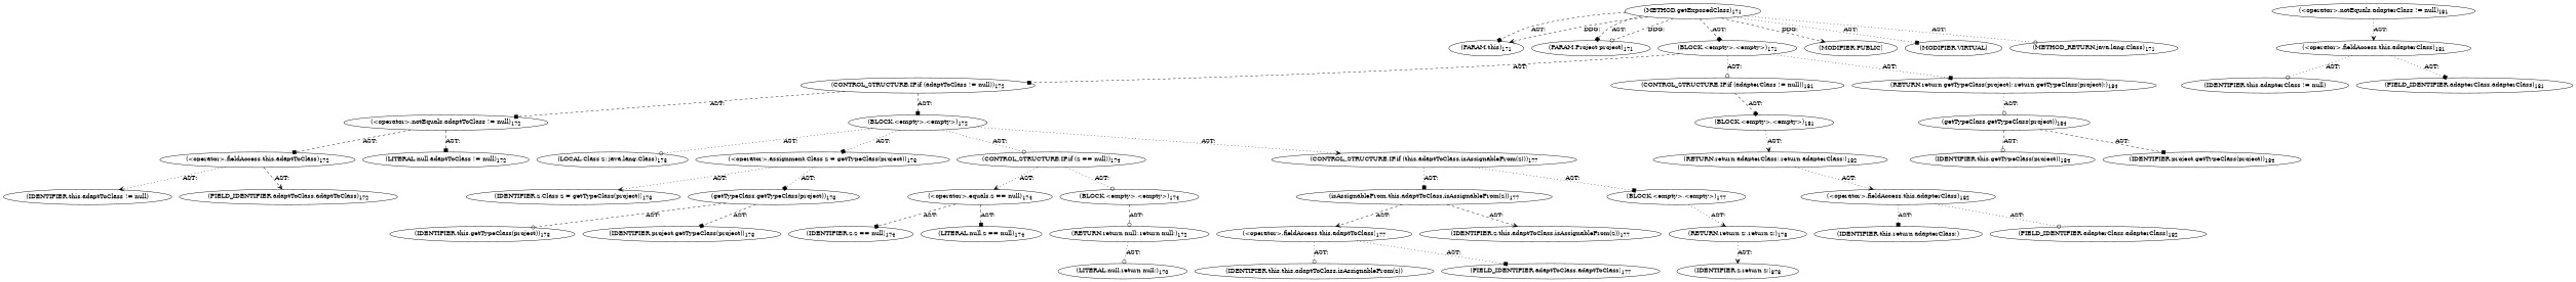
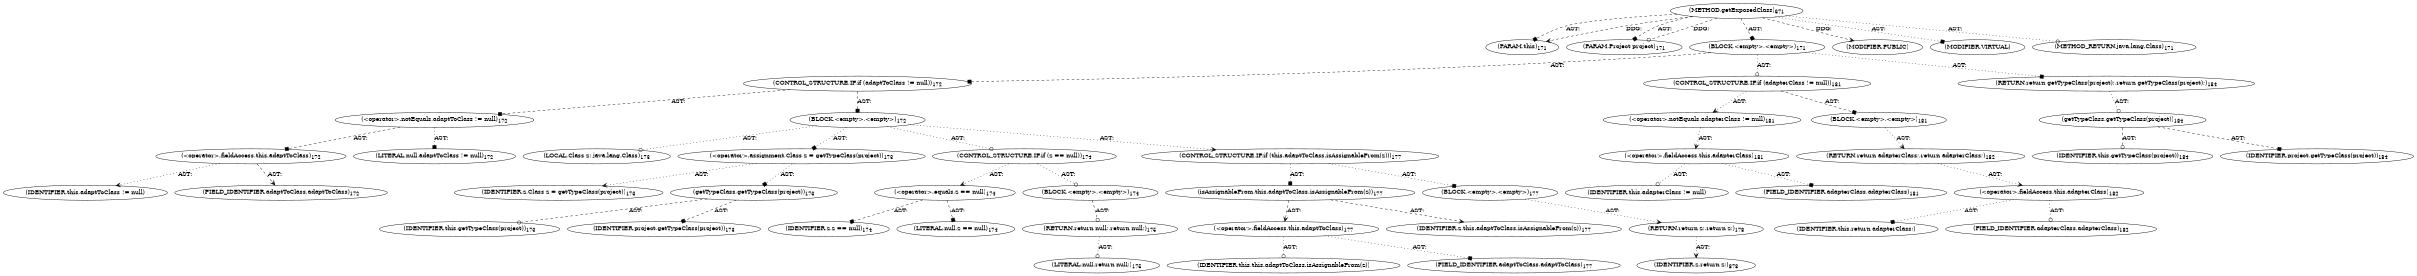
  digraph {
    edge [arrowhead=box style=dotted]
-   n1 [label=<(METHOD,getExposedClass)<SUB>171</SUB>>]
+   n1 [label=<(METHOD,getExposedClass)<SUB>671</SUB>>]
    n2 [label=<(PARAM,this)<SUB>171</SUB>>]
    n3 [label=<(PARAM,Project project)<SUB>171</SUB>>]
    n4 [label=<(BLOCK,&lt;empty&gt;,&lt;empty&gt;)<SUB>171</SUB>>]
    n5 [label=<(MODIFIER,PUBLIC)>]
    n6 [label=<(MODIFIER,VIRTUAL)>]
    n7 [label=<(METHOD_RETURN,java.lang.Class)<SUB>171</SUB>>]
    n8 [label=<(CONTROL_STRUCTURE,IF,if (adaptToClass != null))<SUB>172</SUB>>]
    n9 [label=<(CONTROL_STRUCTURE,IF,if (adapterClass != null))<SUB>181</SUB>>]
    n10 [label=<(RETURN,return getTypeClass(project);,return getTypeClass(project);)<SUB>184</SUB>>]
    n11 [label=<(&lt;operator&gt;.notEquals,adaptToClass != null)<SUB>172</SUB>>]
    n12 [label=<(BLOCK,&lt;empty&gt;,&lt;empty&gt;)<SUB>172</SUB>>]
    n13 [label=<(&lt;operator&gt;.notEquals,adapterClass != null)<SUB>181</SUB>>]
    n14 [label=<(BLOCK,&lt;empty&gt;,&lt;empty&gt;)<SUB>181</SUB>>]
    n15 [label=<(getTypeClass,getTypeClass(project))<SUB>184</SUB>>]
    n16 [label=<(&lt;operator&gt;.fieldAccess,this.adaptToClass)<SUB>172</SUB>>]
    n17 [label=<(LITERAL,null,adaptToClass != null)<SUB>172</SUB>>]
    n18 [label=<(LOCAL,Class z: java.lang.Class)<SUB>173</SUB>>]
    n19 [label=<(&lt;operator&gt;.assignment,Class z = getTypeClass(project))<SUB>173</SUB>>]
    n20 [label=<(CONTROL_STRUCTURE,IF,if (z == null))<SUB>174</SUB>>]
    n21 [label=<(CONTROL_STRUCTURE,IF,if (this.adaptToClass.isAssignableFrom(z)))<SUB>177</SUB>>]
    n22 [label=<(IDENTIFIER,this,adaptToClass != null)>]
    n23 [label=<(FIELD_IDENTIFIER,adaptToClass,adaptToClass)<SUB>172</SUB>>]
    n24 [label=<(IDENTIFIER,z,Class z = getTypeClass(project))<SUB>173</SUB>>]
    n25 [label=<(getTypeClass,getTypeClass(project))<SUB>173</SUB>>]
    n26 [label=<(&lt;operator&gt;.equals,z == null)<SUB>174</SUB>>]
    n27 [label=<(BLOCK,&lt;empty&gt;,&lt;empty&gt;)<SUB>174</SUB>>]
    n28 [label=<(isAssignableFrom,this.adaptToClass.isAssignableFrom(z))<SUB>177</SUB>>]
    n29 [label=<(BLOCK,&lt;empty&gt;,&lt;empty&gt;)<SUB>177</SUB>>]
    n30 [label=<(IDENTIFIER,this,getTypeClass(project))<SUB>173</SUB>>]
    n31 [label=<(IDENTIFIER,project,getTypeClass(project))<SUB>173</SUB>>]
    n32 [label=<(IDENTIFIER,z,z == null)<SUB>174</SUB>>]
    n33 [label=<(LITERAL,null,z == null)<SUB>174</SUB>>]
-   n34 [label=<(RETURN,return null;,return null;)<SUB>172</SUB>>]
-   n35 [label=<(LITERAL,null,return null;)<SUB>170</SUB>>]
+   n34 [label=<(RETURN,return null;,return null;)<SUB>175</SUB>>]
+   n35 [label=<(LITERAL,null,return null;)<SUB>175</SUB>>]
    n36 [label=<(&lt;operator&gt;.fieldAccess,this.adaptToClass)<SUB>177</SUB>>]
    n37 [label=<(IDENTIFIER,z,this.adaptToClass.isAssignableFrom(z))<SUB>177</SUB>>]
    n38 [label=<(RETURN,return z;,return z;)<SUB>178</SUB>>]
    n39 [label=<(IDENTIFIER,this,this.adaptToClass.isAssignableFrom(z))>]
    n40 [label=<(FIELD_IDENTIFIER,adaptToClass,adaptToClass)<SUB>177</SUB>>]
    n41 [label=<(IDENTIFIER,z,return z;)<SUB>878</SUB>>]
    n42 [label=<(&lt;operator&gt;.fieldAccess,this.adapterClass)<SUB>181</SUB>>]
    n43 [label=<(RETURN,return adapterClass;,return adapterClass;)<SUB>182</SUB>>]
    n44 [label=<(IDENTIFIER,this,adapterClass != null)>]
    n45 [label=<(FIELD_IDENTIFIER,adapterClass,adapterClass)<SUB>181</SUB>>]
    n46 [label=<(&lt;operator&gt;.fieldAccess,this.adapterClass)<SUB>182</SUB>>]
    n47 [label=<(IDENTIFIER,this,return adapterClass;)>]
    n48 [label=<(FIELD_IDENTIFIER,adapterClass,adapterClass)<SUB>182</SUB>>]
    n49 [label=<(IDENTIFIER,this,getTypeClass(project))<SUB>184</SUB>>]
    n50 [label=<(IDENTIFIER,project,getTypeClass(project))<SUB>184</SUB>>]
    n1 -> n2 [label="AST: " style=dashed]
    n1 -> n2 [arrowhead=vee label="DDG: " style=dashed]
    n1 -> n3 [label="AST: " style=dashed]
    n1 -> n3 [arrowhead=odot label="DDG: " style=dashed]
    n1 -> n4 [label="AST: " style=dashed]
    n1 -> n5 [arrowhead=vee label="DDG: " style=dashed]
    n1 -> n6 [label="AST: "]
    n1 -> n7 [arrowhead=odot label="AST: "]
    n4 -> n8 [label="AST: " style=dashed]
    n4 -> n9 [arrowhead=odot label="AST: "]
    n4 -> n10 [label="AST: "]
    n8 -> n11 [label="AST: " style=dashed]
    n8 -> n12 [label="AST: " style=dashed]
+   n9 -> n13 [arrowhead=vee label="AST: "]
    n9 -> n14 [label="AST: " style=dashed]
    n10 -> n15 [arrowhead=odot label="AST: "]
    n11 -> n16 [label="AST: " style=dashed]
-   n11 -> n17 [label="AST: " style=dashed]
+   n11 -> n17 [label="AST: "]
    n12 -> n18 [arrowhead=odot label="AST: "]
    n12 -> n19 [label="AST: "]
    n12 -> n20 [arrowhead=odot label="AST: "]
    n12 -> n21 [arrowhead=vee label="AST: "]
    n13 -> n42 [arrowhead=vee label="AST: "]
    n14 -> n43 [arrowhead=vee label="AST: "]
    n15 -> n49 [arrowhead=odot label="AST: " style=dashed]
    n15 -> n50 [label="AST: " style=dashed]
    n16 -> n22 [arrowhead=vee label="AST: "]
    n16 -> n23 [arrowhead=vee label="AST: " style=dashed]
    n19 -> n24 [arrowhead=vee label="AST: "]
    n19 -> n25 [label="AST: "]
    n20 -> n26 [arrowhead=vee label="AST: "]
    n20 -> n27 [arrowhead=odot label="AST: "]
    n21 -> n28 [label="AST: "]
    n21 -> n29 [label="AST: "]
    n25 -> n30 [arrowhead=odot label="AST: " style=dashed]
    n25 -> n31 [label="AST: " style=dashed]
    n26 -> n32 [label="AST: " style=dashed]
    n26 -> n33 [label="AST: " style=dashed]
    n27 -> n34 [arrowhead=odot label="AST: " style=dashed]
    n28 -> n36 [arrowhead=vee label="AST: " style=dashed]
    n28 -> n37 [arrowhead=vee label="AST: " style=dashed]
    n29 -> n38 [arrowhead=vee label="AST: "]
    n34 -> n35 [arrowhead=odot label="AST: "]
    n36 -> n39 [arrowhead=odot label="AST: "]
    n36 -> n40 [label="AST: "]
    n38 -> n41 [arrowhead=vee label="AST: "]
    n42 -> n44 [arrowhead=odot label="AST: "]
    n42 -> n45 [label="AST: "]
    n43 -> n46 [arrowhead=vee label="AST: "]
    n46 -> n47 [label="AST: "]
    n46 -> n48 [arrowhead=odot label="AST: "]
  }
